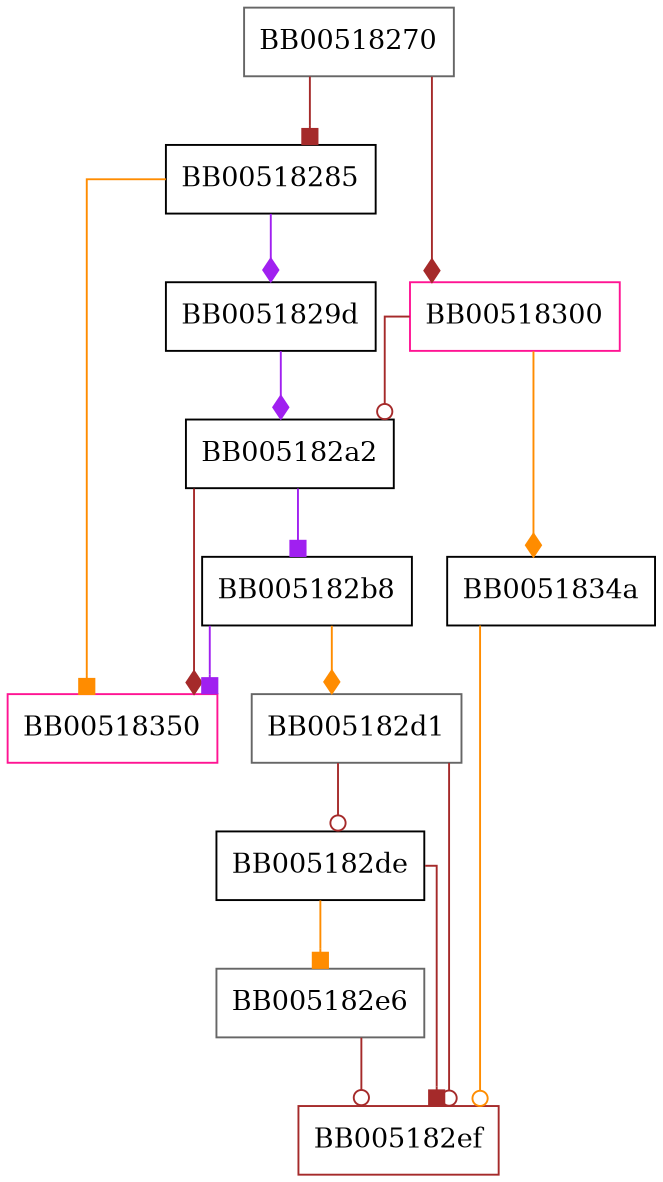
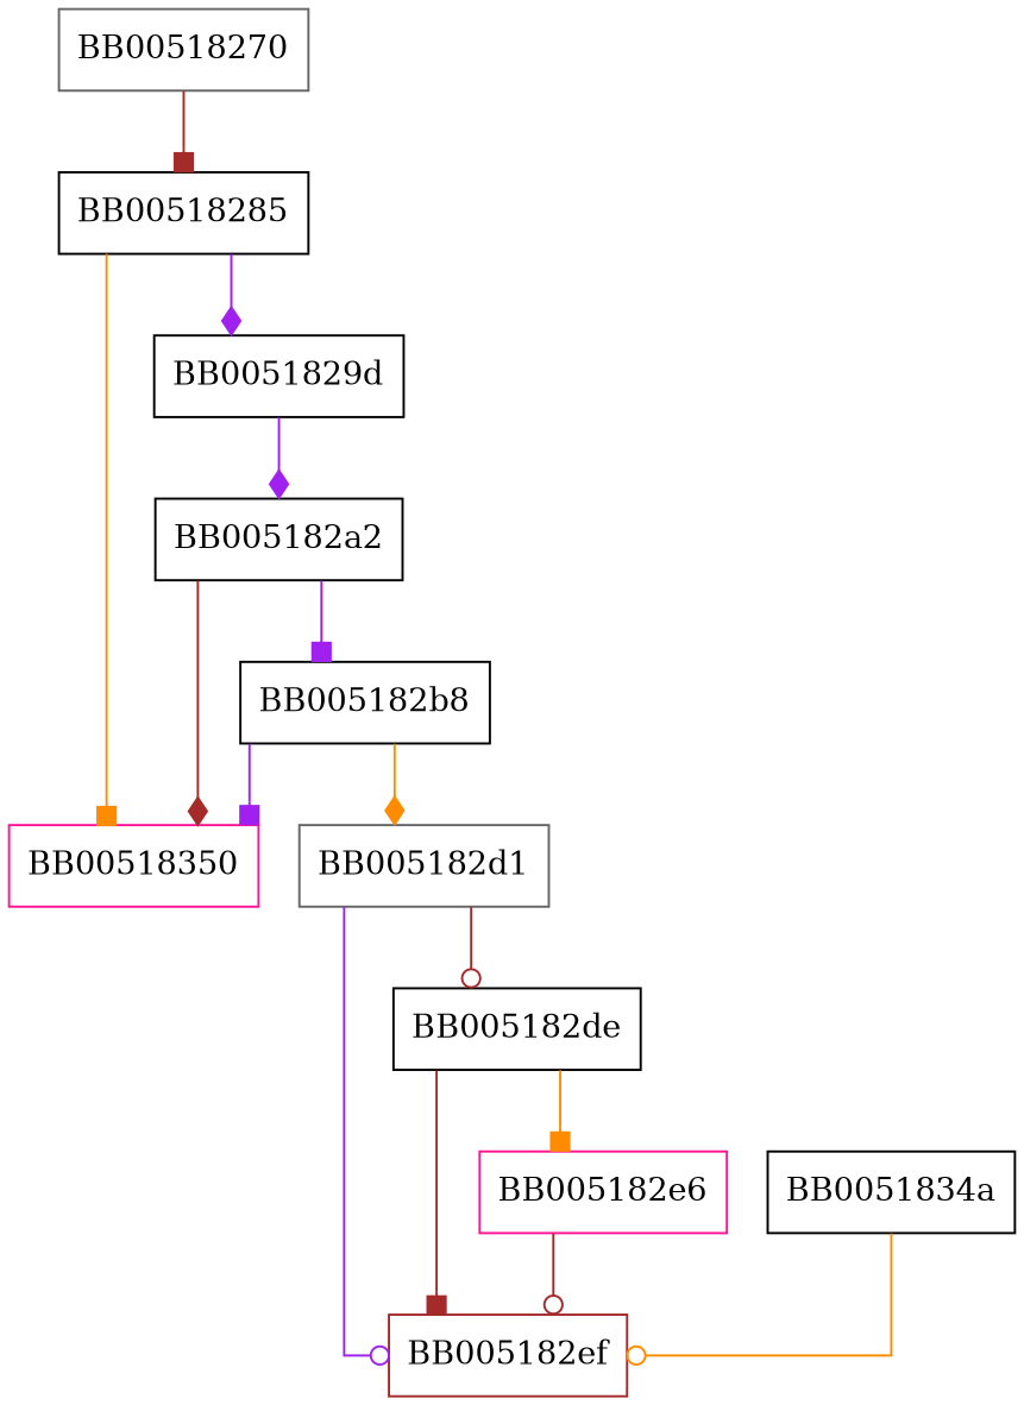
  digraph {
    splines=ortho
    node [color=black shape=box]
    edge [arrowhead=diamond color=brown]
    BB00518270 [color=gray40]
-   BB00518300 [color=deeppink]
    BB00518285
    BB005182a2
    BB0051834a
    BB00518350 [color=deeppink]
    BB0051829d
    BB005182b8
    BB005182ef [color=brown]
    BB005182d1 [color=gray40]
    BB005182de
-   BB005182e6 [color=gray40]
-   BB00518270 -> BB00518300
+   BB005182e6 [color=deeppink]
    BB00518270 -> BB00518285 [arrowhead=box]
-   BB00518300 -> BB005182a2 [arrowhead=odot]
-   BB00518300 -> BB0051834a [color=darkorange]
    BB00518285 -> BB00518350 [arrowhead=box color=darkorange]
    BB00518285 -> BB0051829d [color=purple]
    BB005182a2 -> BB00518350
    BB005182a2 -> BB005182b8 [arrowhead=box color=purple]
    BB0051834a -> BB005182ef [arrowhead=odot color=darkorange]
    BB0051829d -> BB005182a2 [color=purple]
    BB005182b8 -> BB00518350 [arrowhead=box color=purple]
    BB005182b8 -> BB005182d1 [color=darkorange]
-   BB005182d1 -> BB005182ef [arrowhead=odot]
+   BB005182d1 -> BB005182ef [arrowhead=odot color=purple]
    BB005182d1 -> BB005182de [arrowhead=odot]
    BB005182de -> BB005182ef [arrowhead=box]
    BB005182de -> BB005182e6 [arrowhead=box color=darkorange]
    BB005182e6 -> BB005182ef [arrowhead=odot]
  }
